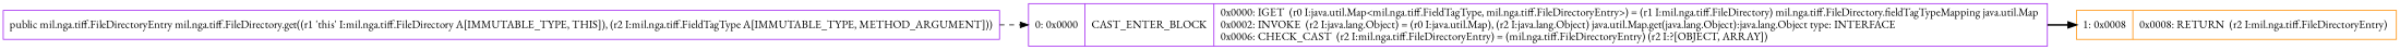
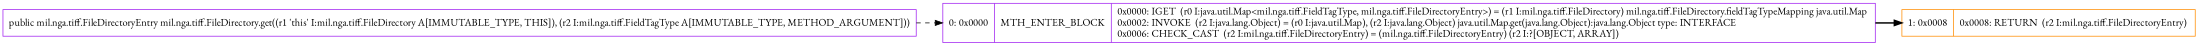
  digraph {
    rankdir=LR
    fontname="EB Garamond"
    node [shape=record color=purple fontname="EB Garamond"]
    edge [fontname="EB Garamond"]
-   n1 [label="{0\:\ 0x0000|CAST_ENTER_BLOCK\l|0x0000: IGET  (r0 I:java.util.Map\<mil.nga.tiff.FieldTagType, mil.nga.tiff.FileDirectoryEntry\>) = (r1 I:mil.nga.tiff.FileDirectory) mil.nga.tiff.FileDirectory.fieldTagTypeMapping java.util.Map \l0x0002: INVOKE  (r2 I:java.lang.Object) = (r0 I:java.util.Map), (r2 I:java.lang.Object) java.util.Map.get(java.lang.Object):java.lang.Object type: INTERFACE \l0x0006: CHECK_CAST  (r2 I:mil.nga.tiff.FileDirectoryEntry) = (mil.nga.tiff.FileDirectoryEntry) (r2 I:?[OBJECT, ARRAY]) \l}"]
+   n1 [label="{0\:\ 0x0000|MTH_ENTER_BLOCK\l|0x0000: IGET  (r0 I:java.util.Map\<mil.nga.tiff.FieldTagType, mil.nga.tiff.FileDirectoryEntry\>) = (r1 I:mil.nga.tiff.FileDirectory) mil.nga.tiff.FileDirectory.fieldTagTypeMapping java.util.Map \l0x0002: INVOKE  (r2 I:java.lang.Object) = (r0 I:java.util.Map), (r2 I:java.lang.Object) java.util.Map.get(java.lang.Object):java.lang.Object type: INTERFACE \l0x0006: CHECK_CAST  (r2 I:mil.nga.tiff.FileDirectoryEntry) = (mil.nga.tiff.FileDirectoryEntry) (r2 I:?[OBJECT, ARRAY]) \l}"]
    n2 [label="{1\:\ 0x0008|0x0008: RETURN  (r2 I:mil.nga.tiff.FileDirectoryEntry) \l}" color=darkorange]
    n3 [label="{public mil.nga.tiff.FileDirectoryEntry mil.nga.tiff.FileDirectory.get((r1 'this' I:mil.nga.tiff.FileDirectory A[IMMUTABLE_TYPE, THIS]), (r2 I:mil.nga.tiff.FieldTagType A[IMMUTABLE_TYPE, METHOD_ARGUMENT])) }"]
    n1 -> n2 [style=bold]
    n3 -> n1 [style=dashed]
  }
